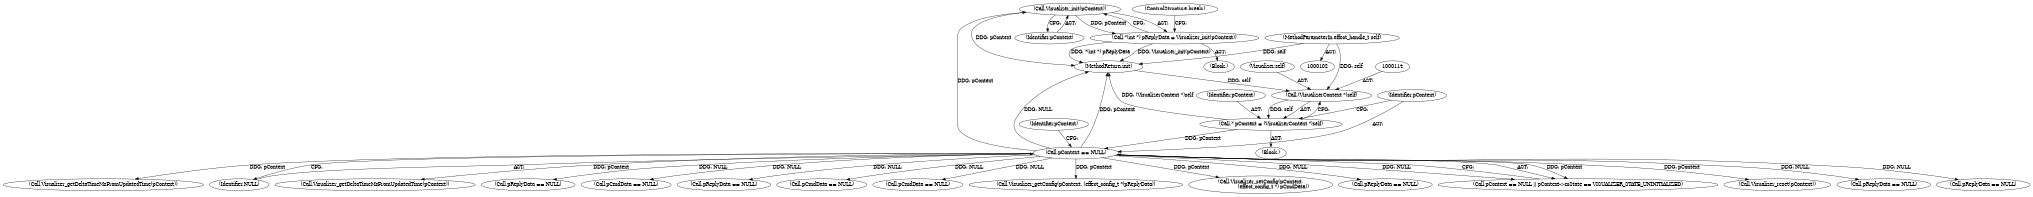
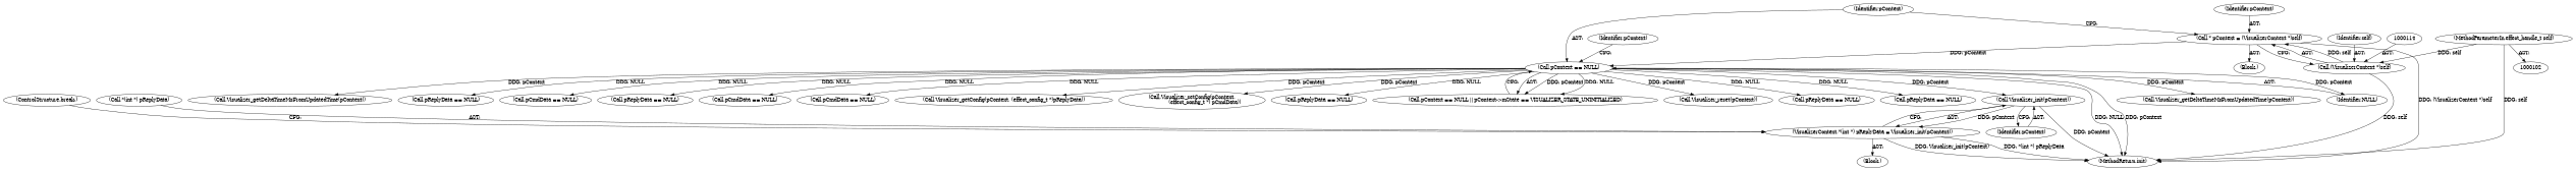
  digraph {
    n1 [label="(Call,Visualizer_init(pContext))"]
-   n2 [label="(Call,*(int *) pReplyData = Visualizer_init(pContext))"]
+   n2 [label="(VisualizerContext,*(int *) pReplyData = Visualizer_init(pContext))"]
    n3 [label="(MethodReturn,init)"]
    n4 [label="(Identifier,pContext)"]
    n5 [label="(Block,)"]
    n6 [label="(Call,pContext == NULL)"]
    n7 [label="(Call,Visualizer_getDeltaTimeMsFromUpdatedTime(pContext))"]
    n8 [label="(Identifier,NULL)"]
    n9 [label="(Call,Visualizer_getDeltaTimeMsFromUpdatedTime(pContext))"]
    n10 [label="(Call,pReplyData == NULL)"]
    n11 [label="(Call,pCmdData == NULL)"]
    n12 [label="(Call,pReplyData == NULL)"]
    n13 [label="(Call,pCmdData == NULL)"]
    n14 [label="(Call,pCmdData == NULL)"]
    n15 [label="(Call,Visualizer_getConfig(pContext, (effect_config_t *)pReplyData))"]
    n16 [label="(Call,Visualizer_setConfig(pContext,\n                 (effect_config_t *) pCmdData))"]
    n17 [label="(Call,pReplyData == NULL)"]
    n18 [label="(Call,pContext == NULL || pContext->mState == VISUALIZER_STATE_UNINITIALIZED)"]
    n19 [label="(Call,Visualizer_reset(pContext))"]
    n20 [label="(Call,pReplyData == NULL)"]
    n21 [label="(Call,pReplyData == NULL)"]
    n22 [label="(Call,* pContext = (VisualizerContext *)self)"]
    n23 [label="(Call,(VisualizerContext *)self)"]
    n24 [label="(Block,)"]
-   n25 [label="(Visualizer,self)"]
+   n25 [label="(Identifier,self)"]
    n26 [label="(MethodParameterIn,effect_handle_t self)"]
    1000102
    n28 [label="(ControlStructure,break;)"]
    n29 [label="(Identifier,pContext)"]
    n30 [label="(Identifier,pContext)"]
    n31 [label="(Identifier,pContext)"]
+   n32 [label="(Call,*(int *) pReplyData)"]
    1000114
    n1 -> n2 [label="AST: "]
    n1 -> n2 [label="DDG: pContext"]
    n1 -> n3 [label="DDG: pContext"]
    n1 -> n4 [label="CFG: "]
    n2 -> n1 [label="CFG: "]
    n2 -> n3 [label="DDG: Visualizer_init(pContext)"]
    n2 -> n3 [label="DDG: *(int *) pReplyData"]
    n2 -> n5 [label="AST: "]
    n4 -> n1 [label="AST: "]
    n6 -> n1 [label="DDG: pContext"]
    n6 -> n3 [label="DDG: NULL"]
    n6 -> n3 [label="DDG: pContext"]
    n6 -> n7 [label="DDG: pContext"]
-   n6 -> n8 [label="CFG: "]
+   n6 -> n8 [label="DDG: pContext"]
    n6 -> n9 [label="DDG: pContext"]
    n6 -> n10 [label="DDG: NULL"]
    n6 -> n11 [label="DDG: NULL"]
    n6 -> n12 [label="DDG: NULL"]
    n6 -> n13 [label="DDG: NULL"]
    n6 -> n14 [label="DDG: NULL"]
    n6 -> n15 [label="DDG: pContext"]
    n6 -> n16 [label="DDG: pContext"]
    n6 -> n17 [label="DDG: NULL"]
    n6 -> n18 [label="AST: "]
    n6 -> n18 [label="DDG: pContext"]
    n6 -> n18 [label="DDG: NULL"]
    n6 -> n19 [label="DDG: pContext"]
    n6 -> n20 [label="DDG: NULL"]
    n6 -> n21 [label="DDG: NULL"]
    n8 -> n6 [label="AST: "]
    n18 -> n6 [label="CFG: "]
    n22 -> n3 [label="DDG: (VisualizerContext *)self"]
    n22 -> n6 [label="DDG: pContext"]
    n22 -> n23 [label="CFG: "]
    n22 -> n24 [label="AST: "]
-   n3 -> n23 [label="DDG: self"]
+   n23 -> n3 [label="DDG: self"]
    n23 -> n22 [label="AST: "]
    n23 -> n22 [label="DDG: self"]
    n25 -> n23 [label="AST: "]
    n26 -> n3 [label="DDG: self"]
    n26 -> n23 [label="DDG: self"]
    n26 -> 1000102 [label="AST: "]
    n28 -> n2 [label="CFG: "]
    n29 -> n6 [label="CFG: "]
    n30 -> n22 [label="AST: "]
    n31 -> n6 [label="AST: "]
    n31 -> n22 [label="CFG: "]
+   n32 -> n2 [label="AST: "]
    1000114 -> n23 [label="AST: "]
  }
